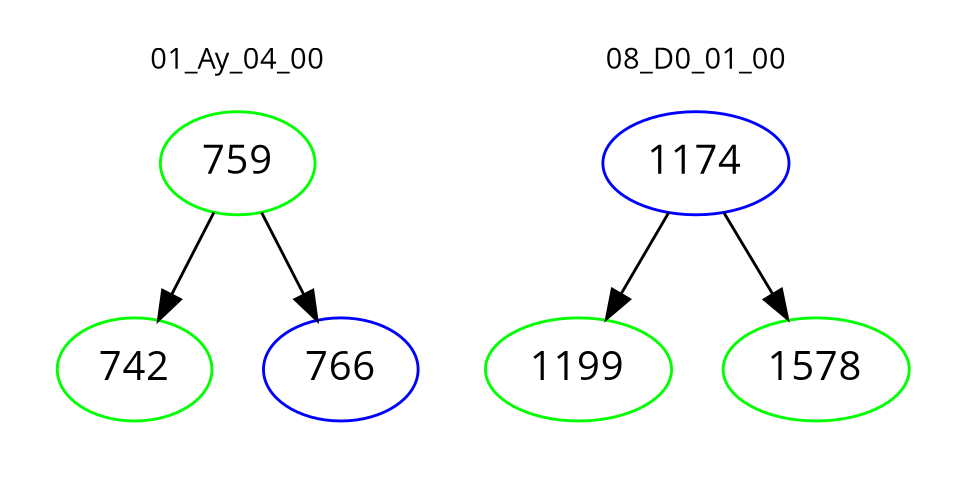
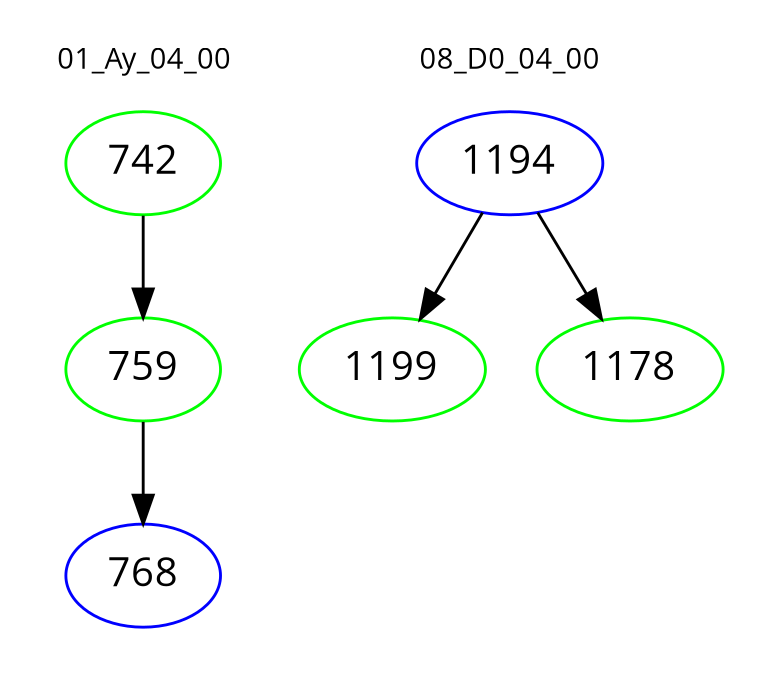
  digraph {
    fontname="Open Sans"
    node [color=green fontname="Open Sans"]
    edge [color=black fontname="Open Sans"]
    n1 [label=759]
    n2 [label=742]
-   n3 [color=blue label=766]
-   n4 [color=blue label=1174]
+   n3 [color=blue label=768]
+   n4 [color=blue label=1194]
    n5 [label=1199]
-   n6 [label=1578]
+   n6 [label=1178]
    subgraph cluster_1 {
      color=white
      fontsize=10
      label="01_Ay_04_00"
      n1
      n2
      n3
    }
    subgraph cluster_2 {
      color=white
      fontsize=10
-     label="08_D0_01_00"
+     label="08_D0_04_00"
      n4
      n5
      n6
    }
-   n1 -> n2
+   n2 -> n1
    n1 -> n3
    n4 -> n5
    n4 -> n6
  }
